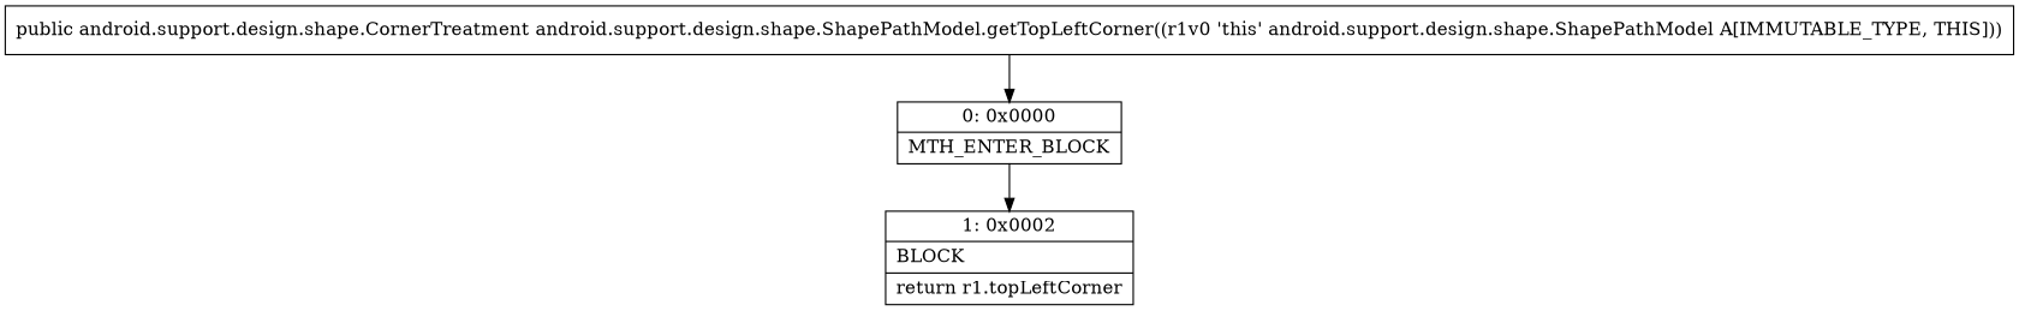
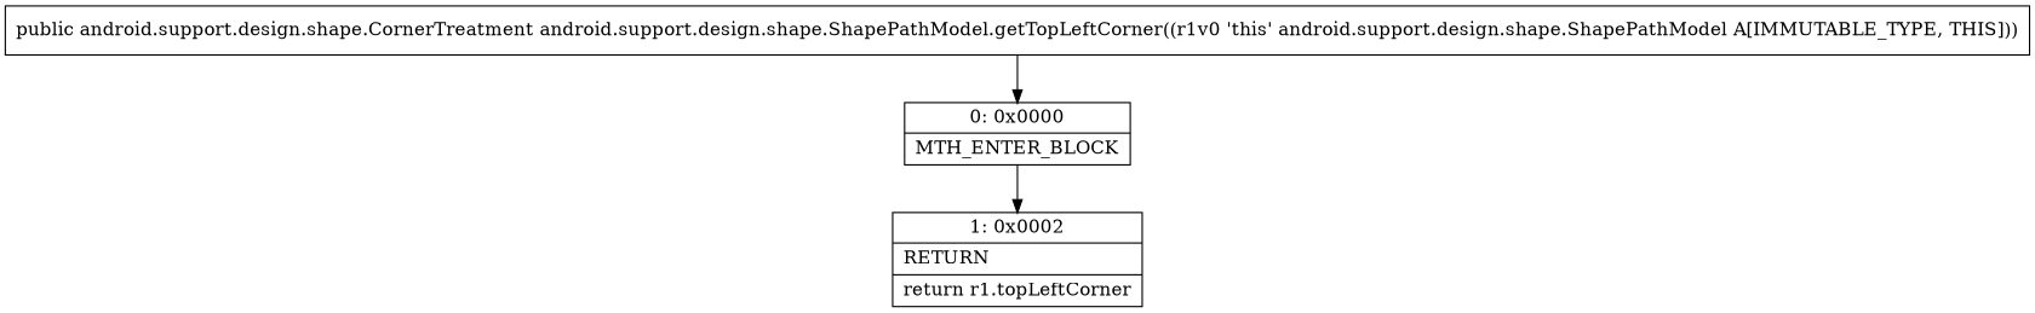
  digraph {
    node [shape=record]
    n1 [label="{0\:\ 0x0000|MTH_ENTER_BLOCK\l}"]
-   n2 [label="{1\:\ 0x0002|BLOCK\l|return r1.topLeftCorner\l}"]
+   n2 [label="{1\:\ 0x0002|RETURN\l|return r1.topLeftCorner\l}"]
    n3 [label="{public android.support.design.shape.CornerTreatment android.support.design.shape.ShapePathModel.getTopLeftCorner((r1v0 'this' android.support.design.shape.ShapePathModel A[IMMUTABLE_TYPE, THIS])) }"]
    n1 -> n2
    n3 -> n1
  }
